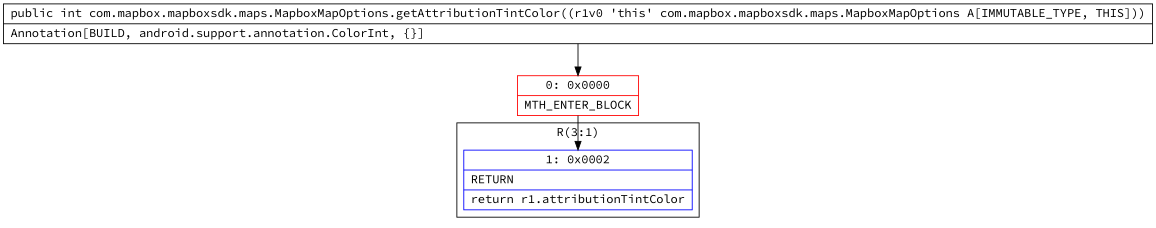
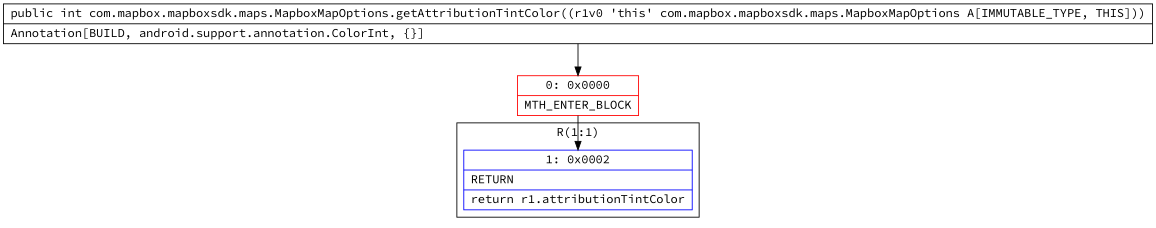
  digraph {
    fontname="Source Code Pro"
    node [shape=record fontname="Source Code Pro"]
    edge [fontname="Source Code Pro"]
    n1 [color=blue label="{1\:\ 0x0002|RETURN\l|return r1.attributionTintColor\l}"]
    n2 [color=red label="{0\:\ 0x0000|MTH_ENTER_BLOCK\l}"]
    n3 [label="{public int com.mapbox.mapboxsdk.maps.MapboxMapOptions.getAttributionTintColor((r1v0 'this' com.mapbox.mapboxsdk.maps.MapboxMapOptions A[IMMUTABLE_TYPE, THIS]))  | Annotation[BUILD, android.support.annotation.ColorInt, \{\}]\l}"]
    subgraph cluster_1 {
-     label="R(3:1)"
+     label="R(1:1)"
      n1
    }
    n2 -> n1
    n3 -> n2
  }
